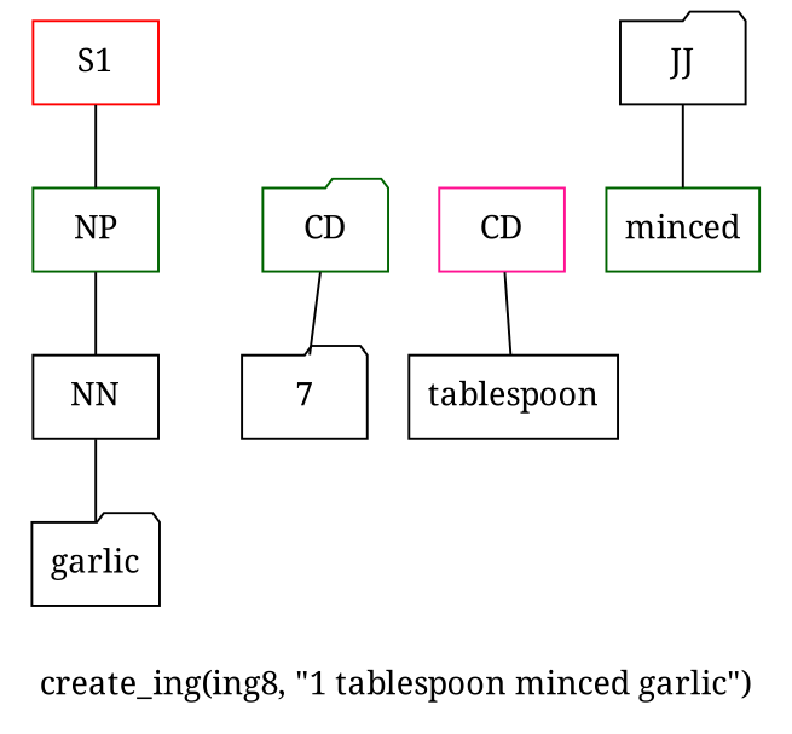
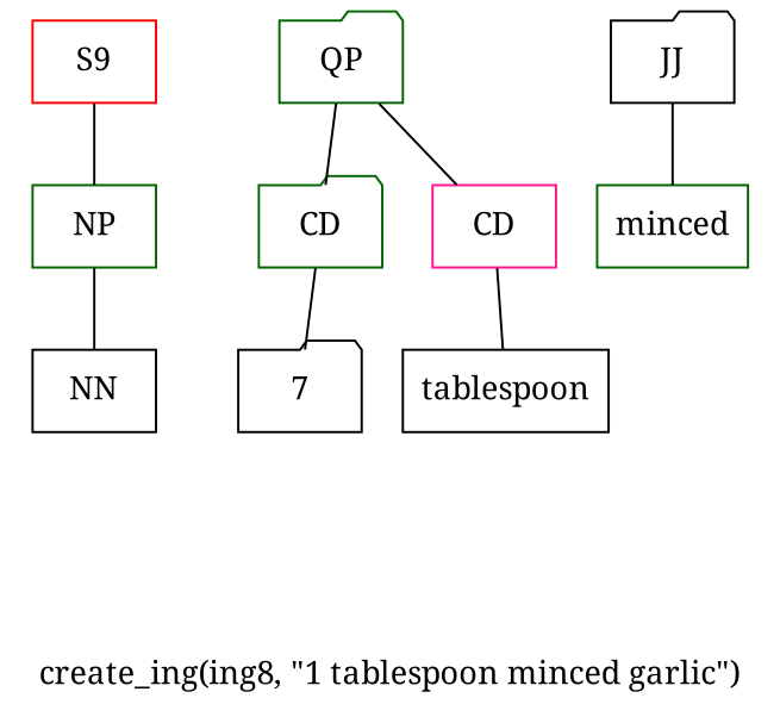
  graph {
    fontname="Noto Serif"
    label="create_ing(ing8, \"1 tablespoon minced garlic\")"
    node [color=black fontname="Noto Serif" shape=box]
    edge [fontname="Noto Serif"]
-   n1 [color=red label=S1]
+   n1 [color=red label=S9]
    n2 [color=darkgreen label=NP]
    n3 [label=NN]
+   n4 [color=darkgreen label=QP shape=folder]
    n5 [color=darkgreen label=CD shape=folder]
    n6 [color=deeppink label=CD]
    n7 [label=JJ shape=folder]
    n8 [color=darkgreen label=minced]
-   n9 [label=garlic shape=folder]
    n10 [label=7 shape=folder]
    n11 [label=tablespoon]
    n1 -- n2
    n2 -- n3
-   n3 -- n9
+   n4 -- n5
+   n4 -- n6
    n5 -- n10
    n6 -- n11
    n7 -- n8
  }
